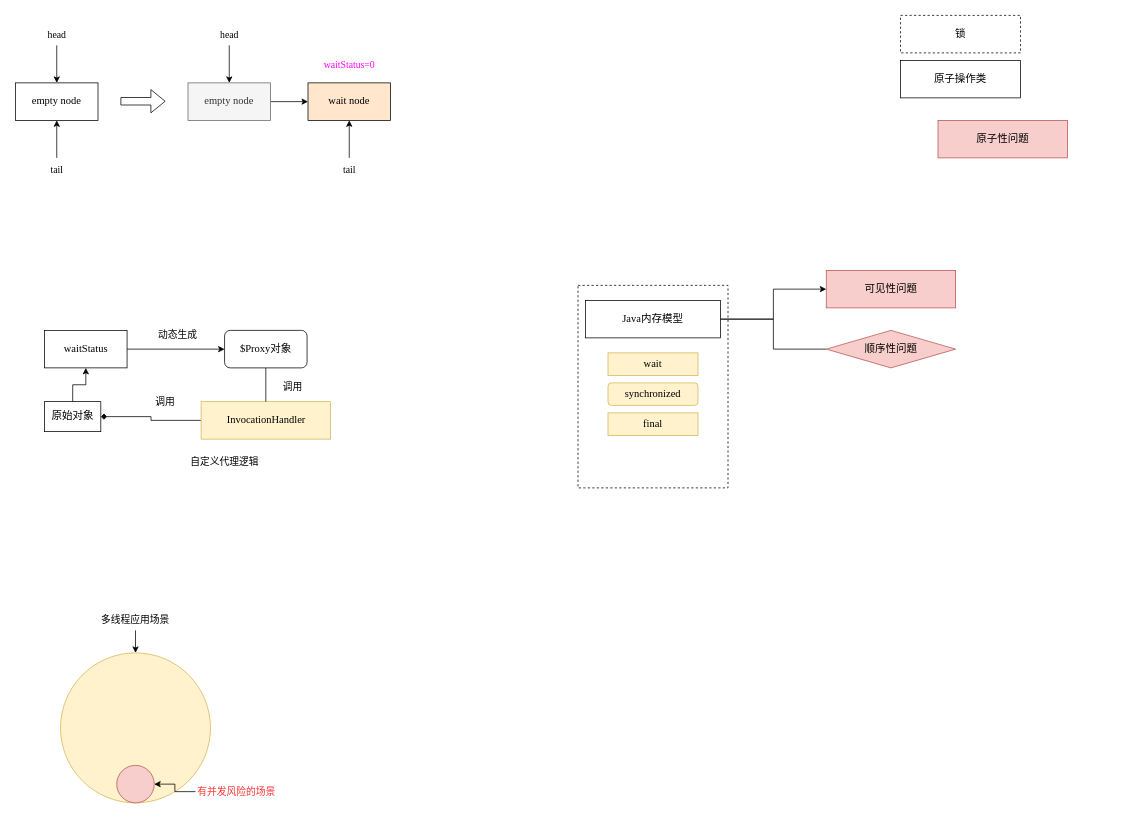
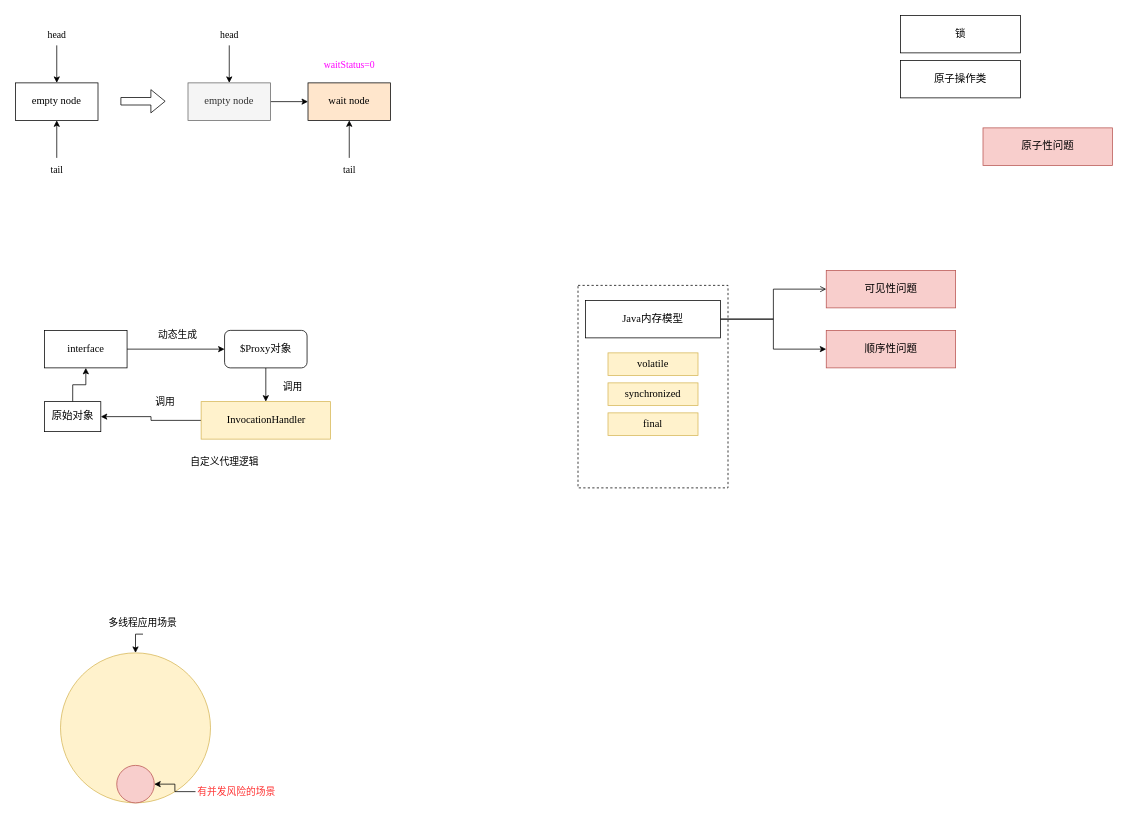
  <mxCell id="0" />
  <mxCell id="1" parent="0" />
  <mxCell id="2" value="" style="rounded=0;whiteSpace=wrap;html=1;fillColor=none;dashed=1;" vertex="1" parent="1"><mxGeometry x="770" y="380" width="200" height="270" as="geometry" /></mxCell>
  <mxCell id="3" value="&lt;font face=&quot;menlo&quot; style=&quot;font-size: 14px&quot;&gt;empty node&lt;/font&gt;" style="rounded=0;whiteSpace=wrap;html=1;" parent="1" vertex="1"><mxGeometry x="20" y="110" width="110" height="50" as="geometry" /></mxCell>
  <mxCell id="4" style="edgeStyle=orthogonalEdgeStyle;rounded=0;orthogonalLoop=1;jettySize=auto;html=1;exitX=0.5;exitY=1;exitDx=0;exitDy=0;entryX=0.5;entryY=0;entryDx=0;entryDy=0;" parent="1" source="5" target="3" edge="1"><mxGeometry relative="1" as="geometry" /></mxCell>
  <mxCell id="5" value="&lt;font face=&quot;menlo&quot;&gt;head&lt;/font&gt;" style="text;html=1;strokeColor=none;fillColor=none;align=center;verticalAlign=middle;whiteSpace=wrap;rounded=0;fontSize=13;" parent="1" vertex="1"><mxGeometry x="37.5" y="30" width="75" height="30" as="geometry" /></mxCell>
  <mxCell id="6" style="edgeStyle=orthogonalEdgeStyle;rounded=0;orthogonalLoop=1;jettySize=auto;html=1;exitX=0.5;exitY=0;exitDx=0;exitDy=0;entryX=0.5;entryY=1;entryDx=0;entryDy=0;" parent="1" source="7" target="3" edge="1"><mxGeometry relative="1" as="geometry" /></mxCell>
  <mxCell id="7" value="&lt;font face=&quot;menlo&quot;&gt;tail&lt;/font&gt;" style="text;html=1;strokeColor=none;fillColor=none;align=center;verticalAlign=middle;whiteSpace=wrap;rounded=0;fontSize=13;" parent="1" vertex="1"><mxGeometry x="37.5" y="210" width="75" height="30" as="geometry" /></mxCell>
  <mxCell id="8" style="edgeStyle=orthogonalEdgeStyle;rounded=0;orthogonalLoop=1;jettySize=auto;html=1;exitX=1;exitY=0.5;exitDx=0;exitDy=0;entryX=0;entryY=0.5;entryDx=0;entryDy=0;" parent="1" source="9" target="14" edge="1"><mxGeometry relative="1" as="geometry" /></mxCell>
  <mxCell id="9" value="&lt;font face=&quot;menlo&quot; style=&quot;font-size: 14px&quot;&gt;empty node&lt;/font&gt;" style="rounded=0;whiteSpace=wrap;html=1;fillColor=#f5f5f5;strokeColor=#666666;fontColor=#333333;" parent="1" vertex="1"><mxGeometry x="250" y="110" width="110" height="50" as="geometry" /></mxCell>
  <mxCell id="10" style="edgeStyle=orthogonalEdgeStyle;rounded=0;orthogonalLoop=1;jettySize=auto;html=1;exitX=0.5;exitY=1;exitDx=0;exitDy=0;entryX=0.5;entryY=0;entryDx=0;entryDy=0;" parent="1" source="11" target="9" edge="1"><mxGeometry relative="1" as="geometry" /></mxCell>
  <mxCell id="11" value="&lt;font face=&quot;menlo&quot;&gt;head&lt;/font&gt;" style="text;html=1;strokeColor=none;fillColor=none;align=center;verticalAlign=middle;whiteSpace=wrap;rounded=0;fontSize=13;" parent="1" vertex="1"><mxGeometry x="267.5" y="30" width="75" height="30" as="geometry" /></mxCell>
  <mxCell id="12" style="edgeStyle=orthogonalEdgeStyle;rounded=0;orthogonalLoop=1;jettySize=auto;html=1;exitX=0.5;exitY=0;exitDx=0;exitDy=0;entryX=0.5;entryY=1;entryDx=0;entryDy=0;" parent="1" source="13" target="14" edge="1"><mxGeometry relative="1" as="geometry" /></mxCell>
  <mxCell id="13" value="&lt;font face=&quot;menlo&quot;&gt;tail&lt;/font&gt;" style="text;html=1;strokeColor=none;fillColor=none;align=center;verticalAlign=middle;whiteSpace=wrap;rounded=0;fontSize=13;" parent="1" vertex="1"><mxGeometry x="427.5" y="210" width="75" height="30" as="geometry" /></mxCell>
  <mxCell id="14" value="&lt;font face=&quot;menlo&quot; style=&quot;font-size: 14px&quot;&gt;wait node&lt;/font&gt;" style="rounded=0;whiteSpace=wrap;html=1;fillColor=#ffe6cc;" parent="1" vertex="1"><mxGeometry x="410" y="110" width="110" height="50" as="geometry" /></mxCell>
  <mxCell id="15" value="" style="shape=flexArrow;endArrow=classic;html=1;" parent="1" edge="1"><mxGeometry width="50" height="50" relative="1" as="geometry"><mxPoint x="160" y="134.5" as="sourcePoint" /><mxPoint x="220" y="134.5" as="targetPoint" /></mxGeometry></mxCell>
  <mxCell id="16" value="&lt;font face=&quot;menlo&quot; color=&quot;#ff00ff&quot;&gt;waitStatus=0&lt;/font&gt;" style="text;html=1;strokeColor=none;fillColor=none;align=center;verticalAlign=middle;whiteSpace=wrap;rounded=0;fontSize=13;" parent="1" vertex="1"><mxGeometry x="408.75" y="70" width="112.5" height="30" as="geometry" /></mxCell>
  <mxCell id="17" style="edgeStyle=orthogonalEdgeStyle;rounded=0;orthogonalLoop=1;jettySize=auto;html=1;exitX=0.5;exitY=0;exitDx=0;exitDy=0;entryX=0.5;entryY=1;entryDx=0;entryDy=0;" edge="1" parent="1" source="18" target="22"><mxGeometry relative="1" as="geometry" /></mxCell>
  <mxCell id="18" value="&lt;font face=&quot;menlo&quot;&gt;&lt;span style=&quot;font-size: 14px&quot;&gt;原始对象&lt;/span&gt;&lt;/font&gt;" style="rounded=0;whiteSpace=wrap;html=1;" vertex="1" parent="1"><mxGeometry x="58.75" y="535" width="75" height="40" as="geometry" /></mxCell>
- <mxCell id="19" style="edgeStyle=orthogonalEdgeStyle;rounded=0;orthogonalLoop=1;jettySize=auto;html=1;exitX=0;exitY=0.5;exitDx=0;exitDy=0;entryX=1;entryY=0.5;entryDx=0;entryDy=0;endArrow=diamond;" edge="1" parent="1" source="20" target="18"><mxGeometry relative="1" as="geometry" /></mxCell>
+ <mxCell id="19" style="edgeStyle=orthogonalEdgeStyle;rounded=0;orthogonalLoop=1;jettySize=auto;html=1;exitX=0;exitY=0.5;exitDx=0;exitDy=0;entryX=1;entryY=0.5;entryDx=0;entryDy=0;" edge="1" parent="1" source="20" target="18"><mxGeometry relative="1" as="geometry" /></mxCell>
  <mxCell id="20" value="&lt;font face=&quot;menlo&quot;&gt;&lt;span style=&quot;font-size: 14px&quot;&gt;InvocationHandler&lt;/span&gt;&lt;/font&gt;" style="rounded=0;whiteSpace=wrap;html=1;fillColor=#fff2cc;strokeColor=#d6b656;" vertex="1" parent="1"><mxGeometry x="267.5" y="535" width="172.5" height="50" as="geometry" /></mxCell>
  <mxCell id="21" style="edgeStyle=orthogonalEdgeStyle;rounded=0;orthogonalLoop=1;jettySize=auto;html=1;exitX=1;exitY=0.5;exitDx=0;exitDy=0;entryX=0;entryY=0.5;entryDx=0;entryDy=0;" edge="1" parent="1" source="22" target="24"><mxGeometry relative="1" as="geometry" /></mxCell>
- <mxCell id="22" value="&lt;font face=&quot;menlo&quot;&gt;&lt;span style=&quot;font-size: 14px&quot;&gt;waitStatus&lt;/span&gt;&lt;/font&gt;" style="rounded=0;whiteSpace=wrap;html=1;" vertex="1" parent="1"><mxGeometry x="58.75" y="440" width="110" height="50" as="geometry" /></mxCell>
- <mxCell id="23" style="edgeStyle=orthogonalEdgeStyle;rounded=0;orthogonalLoop=1;jettySize=auto;html=1;exitX=0.5;exitY=1;exitDx=0;exitDy=0;entryX=0.5;entryY=0;entryDx=0;entryDy=0;endArrow=none;" edge="1" parent="1" source="24" target="20"><mxGeometry relative="1" as="geometry" /></mxCell>
+ <mxCell id="22" value="&lt;font face=&quot;menlo&quot;&gt;&lt;span style=&quot;font-size: 14px&quot;&gt;interface&lt;/span&gt;&lt;/font&gt;" style="rounded=0;whiteSpace=wrap;html=1;" vertex="1" parent="1"><mxGeometry x="58.75" y="440" width="110" height="50" as="geometry" /></mxCell>
+ <mxCell id="23" style="edgeStyle=orthogonalEdgeStyle;rounded=0;orthogonalLoop=1;jettySize=auto;html=1;exitX=0.5;exitY=1;exitDx=0;exitDy=0;entryX=0.5;entryY=0;entryDx=0;entryDy=0;" edge="1" parent="1" source="24" target="20"><mxGeometry relative="1" as="geometry" /></mxCell>
  <mxCell id="24" value="&lt;font face=&quot;menlo&quot;&gt;&lt;span style=&quot;font-size: 14px&quot;&gt;$Proxy对象&lt;/span&gt;&lt;/font&gt;" style="whiteSpace=wrap;html=1;rounded=1;" vertex="1" parent="1"><mxGeometry x="298.75" y="440" width="110" height="50" as="geometry" /></mxCell>
  <mxCell id="25" value="&lt;font face=&quot;menlo&quot;&gt;动态生成&lt;/font&gt;" style="text;html=1;strokeColor=none;fillColor=none;align=center;verticalAlign=middle;whiteSpace=wrap;rounded=0;fontSize=13;" vertex="1" parent="1"><mxGeometry x="198.5" y="430" width="75" height="30" as="geometry" /></mxCell>
  <mxCell id="26" value="&lt;font face=&quot;menlo&quot;&gt;调用&lt;/font&gt;" style="text;html=1;strokeColor=none;fillColor=none;align=center;verticalAlign=middle;whiteSpace=wrap;rounded=0;fontSize=13;" vertex="1" parent="1"><mxGeometry x="360" y="500" width="60" height="30" as="geometry" /></mxCell>
  <mxCell id="27" value="&lt;font face=&quot;menlo&quot;&gt;调用&lt;/font&gt;" style="text;html=1;strokeColor=none;fillColor=none;align=center;verticalAlign=middle;whiteSpace=wrap;rounded=0;fontSize=13;" vertex="1" parent="1"><mxGeometry x="190" y="520" width="60" height="30" as="geometry" /></mxCell>
  <mxCell id="28" value="&lt;font face=&quot;menlo&quot;&gt;自定义代理逻辑&lt;/font&gt;" style="text;html=1;strokeColor=none;fillColor=none;align=center;verticalAlign=middle;whiteSpace=wrap;rounded=0;fontSize=13;" vertex="1" parent="1"><mxGeometry x="235.63" y="600" width="126.25" height="30" as="geometry" /></mxCell>
  <mxCell id="29" value="" style="ellipse;whiteSpace=wrap;html=1;aspect=fixed;fillColor=#fff2cc;strokeColor=#d6b656;" vertex="1" parent="1"><mxGeometry x="80" y="870" width="200" height="200" as="geometry" /></mxCell>
  <mxCell id="30" value="" style="ellipse;whiteSpace=wrap;html=1;aspect=fixed;fillColor=#f8cecc;strokeColor=#b85450;" vertex="1" parent="1"><mxGeometry x="155" y="1020" width="50" height="50" as="geometry" /></mxCell>
  <mxCell id="31" style="edgeStyle=orthogonalEdgeStyle;rounded=0;orthogonalLoop=1;jettySize=auto;html=1;exitX=0.5;exitY=1;exitDx=0;exitDy=0;entryX=0.5;entryY=0;entryDx=0;entryDy=0;" edge="1" parent="1" source="32" target="29"><mxGeometry relative="1" as="geometry" /></mxCell>
- <mxCell id="32" value="&lt;font face=&quot;menlo&quot;&gt;多线程应用场景&lt;/font&gt;" style="text;html=1;strokeColor=none;fillColor=none;align=center;verticalAlign=middle;whiteSpace=wrap;rounded=0;fontSize=13;" vertex="1" parent="1"><mxGeometry x="125" y="810" width="110" height="30" as="geometry" /></mxCell>
+ <mxCell id="32" value="&lt;font face=&quot;menlo&quot;&gt;多线程应用场景&lt;/font&gt;" style="text;html=1;strokeColor=none;fillColor=none;align=center;verticalAlign=middle;whiteSpace=wrap;rounded=0;fontSize=13;" vertex="1" parent="1"><mxGeometry x="135" y="815" width="110" height="30" as="geometry" /></mxCell>
  <mxCell id="33" style="edgeStyle=orthogonalEdgeStyle;rounded=0;orthogonalLoop=1;jettySize=auto;html=1;exitX=0;exitY=0.5;exitDx=0;exitDy=0;entryX=1;entryY=0.5;entryDx=0;entryDy=0;" edge="1" parent="1" source="34" target="30"><mxGeometry relative="1" as="geometry" /></mxCell>
  <mxCell id="34" value="&lt;font face=&quot;menlo&quot; color=&quot;#ff3333&quot;&gt;有并发风险的场景&lt;/font&gt;" style="text;html=1;strokeColor=none;fillColor=none;align=center;verticalAlign=middle;whiteSpace=wrap;rounded=0;fontSize=13;" vertex="1" parent="1"><mxGeometry x="260" y="1040" width="110" height="30" as="geometry" /></mxCell>
- <mxCell id="35" style="edgeStyle=orthogonalEdgeStyle;rounded=0;orthogonalLoop=1;jettySize=auto;html=1;exitX=1;exitY=0.5;exitDx=0;exitDy=0;entryX=0;entryY=0.5;entryDx=0;entryDy=0;" edge="1" parent="1" source="37" target="40"><mxGeometry relative="1" as="geometry" /></mxCell>
- <mxCell id="36" style="edgeStyle=orthogonalEdgeStyle;rounded=0;orthogonalLoop=1;jettySize=auto;html=1;exitX=1;exitY=0.5;exitDx=0;exitDy=0;entryX=0;entryY=0.5;entryDx=0;entryDy=0;endArrow=none;" edge="1" parent="1" source="37" target="41"><mxGeometry relative="1" as="geometry" /></mxCell>
+ <mxCell id="35" style="edgeStyle=orthogonalEdgeStyle;rounded=0;orthogonalLoop=1;jettySize=auto;html=1;exitX=1;exitY=0.5;exitDx=0;exitDy=0;entryX=0;entryY=0.5;entryDx=0;entryDy=0;endArrow=open;" edge="1" parent="1" source="37" target="40"><mxGeometry relative="1" as="geometry" /></mxCell>
+ <mxCell id="36" style="edgeStyle=orthogonalEdgeStyle;rounded=0;orthogonalLoop=1;jettySize=auto;html=1;exitX=1;exitY=0.5;exitDx=0;exitDy=0;entryX=0;entryY=0.5;entryDx=0;entryDy=0;" edge="1" parent="1" source="37" target="41"><mxGeometry relative="1" as="geometry" /></mxCell>
  <mxCell id="37" value="&lt;font face=&quot;menlo&quot;&gt;&lt;span style=&quot;font-size: 14px&quot;&gt;Java内存模型&lt;/span&gt;&lt;/font&gt;" style="rounded=0;whiteSpace=wrap;html=1;" vertex="1" parent="1"><mxGeometry x="780" y="400" width="180" height="50" as="geometry" /></mxCell>
- <mxCell id="38" value="&lt;font face=&quot;menlo&quot;&gt;&lt;span style=&quot;font-size: 14px&quot;&gt;锁&lt;/span&gt;&lt;/font&gt;" style="rounded=0;whiteSpace=wrap;html=1;dashed=1;" vertex="1" parent="1"><mxGeometry x="1200" y="20" width="160" height="50" as="geometry" /></mxCell>
+ <mxCell id="38" value="&lt;font face=&quot;menlo&quot;&gt;&lt;span style=&quot;font-size: 14px&quot;&gt;锁&lt;/span&gt;&lt;/font&gt;" style="rounded=0;whiteSpace=wrap;html=1;" vertex="1" parent="1"><mxGeometry x="1200" y="20" width="160" height="50" as="geometry" /></mxCell>
  <mxCell id="39" value="&lt;font face=&quot;menlo&quot;&gt;&lt;span style=&quot;font-size: 14px&quot;&gt;原子操作类&lt;/span&gt;&lt;/font&gt;" style="rounded=0;whiteSpace=wrap;html=1;" vertex="1" parent="1"><mxGeometry x="1200" y="80" width="160" height="50" as="geometry" /></mxCell>
  <mxCell id="40" value="&lt;font face=&quot;menlo&quot;&gt;&lt;span style=&quot;font-size: 14px&quot;&gt;可见性问题&lt;/span&gt;&lt;/font&gt;" style="rounded=0;whiteSpace=wrap;html=1;fillColor=#f8cecc;strokeColor=#b85450;" vertex="1" parent="1"><mxGeometry x="1101" y="360" width="172.5" height="50" as="geometry" /></mxCell>
- <mxCell id="41" value="&lt;font face=&quot;menlo&quot;&gt;&lt;span style=&quot;font-size: 14px&quot;&gt;顺序性问题&lt;/span&gt;&lt;/font&gt;" style="rhombus;whiteSpace=wrap;html=1;fillColor=#f8cecc;strokeColor=#b85450;" vertex="1" parent="1"><mxGeometry x="1101" y="440" width="172.5" height="50" as="geometry" /></mxCell>
- <mxCell id="42" value="&lt;font face=&quot;menlo&quot;&gt;&lt;span style=&quot;font-size: 14px&quot;&gt;原子性问题&lt;/span&gt;&lt;/font&gt;" style="rounded=0;whiteSpace=wrap;html=1;fillColor=#f8cecc;strokeColor=#b85450;" vertex="1" parent="1"><mxGeometry x="1250" y="160" width="172.5" height="50" as="geometry" /></mxCell>
- <mxCell id="43" value="&lt;font face=&quot;menlo&quot;&gt;&lt;span style=&quot;font-size: 14px&quot;&gt;wait&lt;/span&gt;&lt;/font&gt;" style="rounded=0;whiteSpace=wrap;html=1;fillColor=#fff2cc;strokeColor=#d6b656;" vertex="1" parent="1"><mxGeometry x="810" y="470" width="120" height="30" as="geometry" /></mxCell>
- <mxCell id="44" value="&lt;font face=&quot;menlo&quot;&gt;&lt;span style=&quot;font-size: 14px&quot;&gt;synchronized&lt;/span&gt;&lt;/font&gt;" style="whiteSpace=wrap;html=1;fillColor=#fff2cc;strokeColor=#d6b656;rounded=1;" vertex="1" parent="1"><mxGeometry x="810" y="510" width="120" height="30" as="geometry" /></mxCell>
+ <mxCell id="41" value="&lt;font face=&quot;menlo&quot;&gt;&lt;span style=&quot;font-size: 14px&quot;&gt;顺序性问题&lt;/span&gt;&lt;/font&gt;" style="rounded=0;whiteSpace=wrap;html=1;fillColor=#f8cecc;strokeColor=#b85450;" vertex="1" parent="1"><mxGeometry x="1101" y="440" width="172.5" height="50" as="geometry" /></mxCell>
+ <mxCell id="42" value="&lt;font face=&quot;menlo&quot;&gt;&lt;span style=&quot;font-size: 14px&quot;&gt;原子性问题&lt;/span&gt;&lt;/font&gt;" style="rounded=0;whiteSpace=wrap;html=1;fillColor=#f8cecc;strokeColor=#b85450;" vertex="1" parent="1"><mxGeometry x="1310" y="170" width="172.5" height="50" as="geometry" /></mxCell>
+ <mxCell id="43" value="&lt;font face=&quot;menlo&quot;&gt;&lt;span style=&quot;font-size: 14px&quot;&gt;volatile&lt;/span&gt;&lt;/font&gt;" style="rounded=0;whiteSpace=wrap;html=1;fillColor=#fff2cc;strokeColor=#d6b656;" vertex="1" parent="1"><mxGeometry x="810" y="470" width="120" height="30" as="geometry" /></mxCell>
+ <mxCell id="44" value="&lt;font face=&quot;menlo&quot;&gt;&lt;span style=&quot;font-size: 14px&quot;&gt;synchronized&lt;/span&gt;&lt;/font&gt;" style="rounded=0;whiteSpace=wrap;html=1;fillColor=#fff2cc;strokeColor=#d6b656;" vertex="1" parent="1"><mxGeometry x="810" y="510" width="120" height="30" as="geometry" /></mxCell>
  <mxCell id="45" value="&lt;font face=&quot;menlo&quot;&gt;&lt;span style=&quot;font-size: 14px&quot;&gt;final&lt;/span&gt;&lt;/font&gt;" style="rounded=0;whiteSpace=wrap;html=1;fillColor=#fff2cc;strokeColor=#d6b656;" vertex="1" parent="1"><mxGeometry x="810" y="550" width="120" height="30" as="geometry" /></mxCell>
